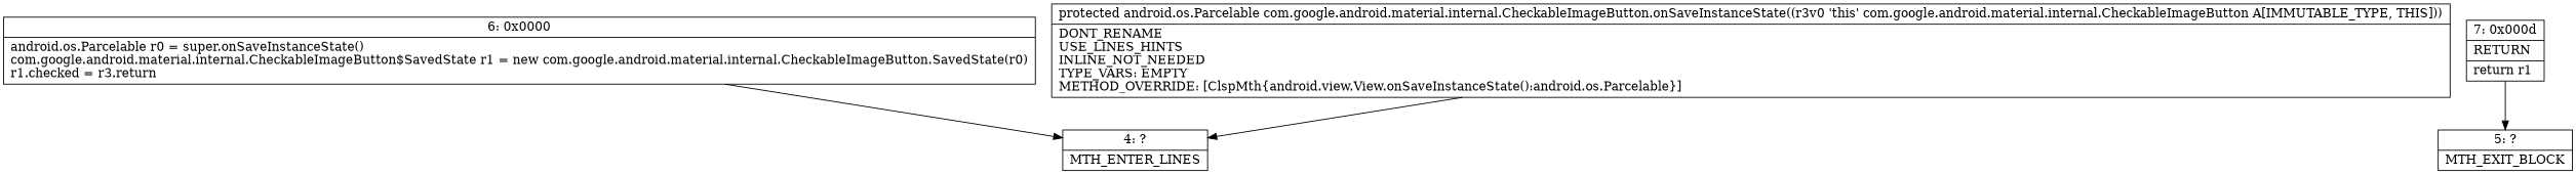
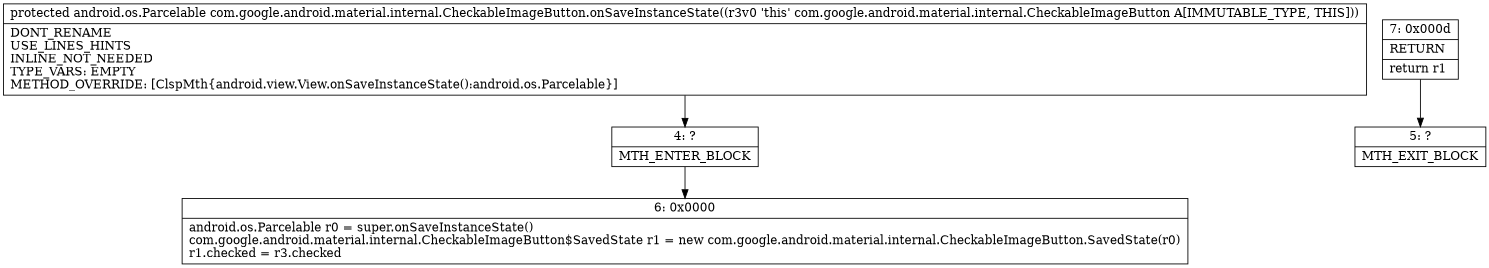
  digraph {
    node [shape=record]
-   n1 [label="{4\:\ ?|MTH_ENTER_LINES\l}"]
-   n2 [label="{6\:\ 0x0000|android.os.Parcelable r0 = super.onSaveInstanceState()\lcom.google.android.material.internal.CheckableImageButton$SavedState r1 = new com.google.android.material.internal.CheckableImageButton.SavedState(r0)\lr1.checked = r3.return\l}"]
+   n1 [label="{4\:\ ?|MTH_ENTER_BLOCK\l}"]
+   n2 [label="{6\:\ 0x0000|android.os.Parcelable r0 = super.onSaveInstanceState()\lcom.google.android.material.internal.CheckableImageButton$SavedState r1 = new com.google.android.material.internal.CheckableImageButton.SavedState(r0)\lr1.checked = r3.checked\l}"]
    n3 [label="{7\:\ 0x000d|RETURN\l|return r1\l}"]
    n4 [label="{5\:\ ?|MTH_EXIT_BLOCK\l}"]
    n5 [label="{protected android.os.Parcelable com.google.android.material.internal.CheckableImageButton.onSaveInstanceState((r3v0 'this' com.google.android.material.internal.CheckableImageButton A[IMMUTABLE_TYPE, THIS]))  | DONT_RENAME\lUSE_LINES_HINTS\lINLINE_NOT_NEEDED\lTYPE_VARS: EMPTY\lMETHOD_OVERRIDE: [ClspMth\{android.view.View.onSaveInstanceState():android.os.Parcelable\}]\l}"]
-   n2 -> n1
+   n1 -> n2
    n3 -> n4
    n5 -> n1
  }
